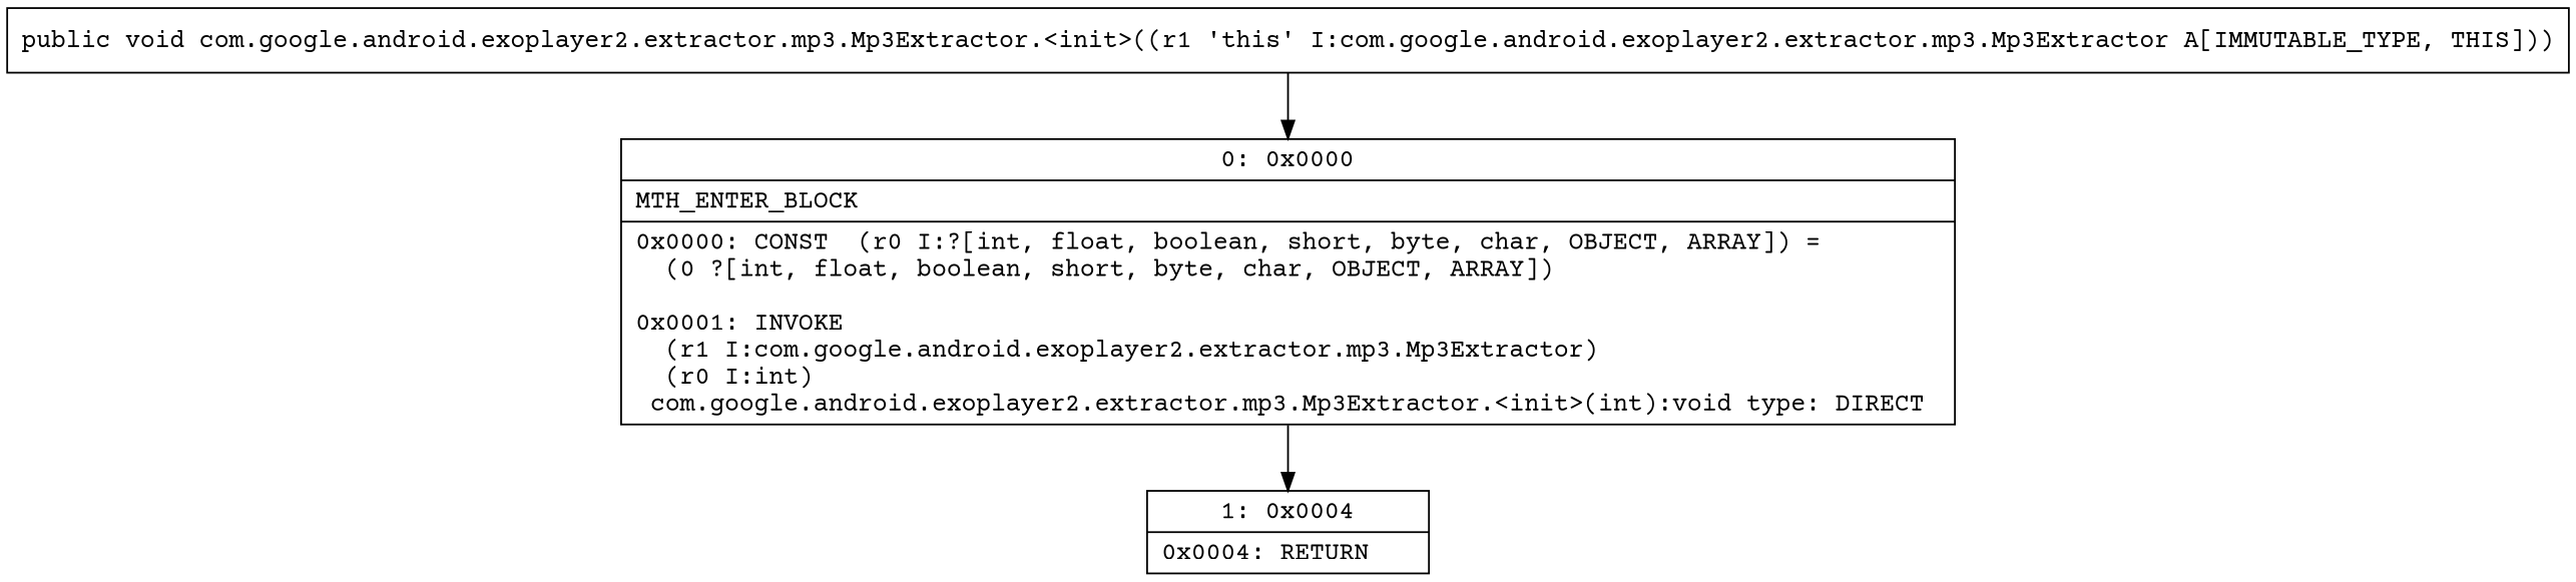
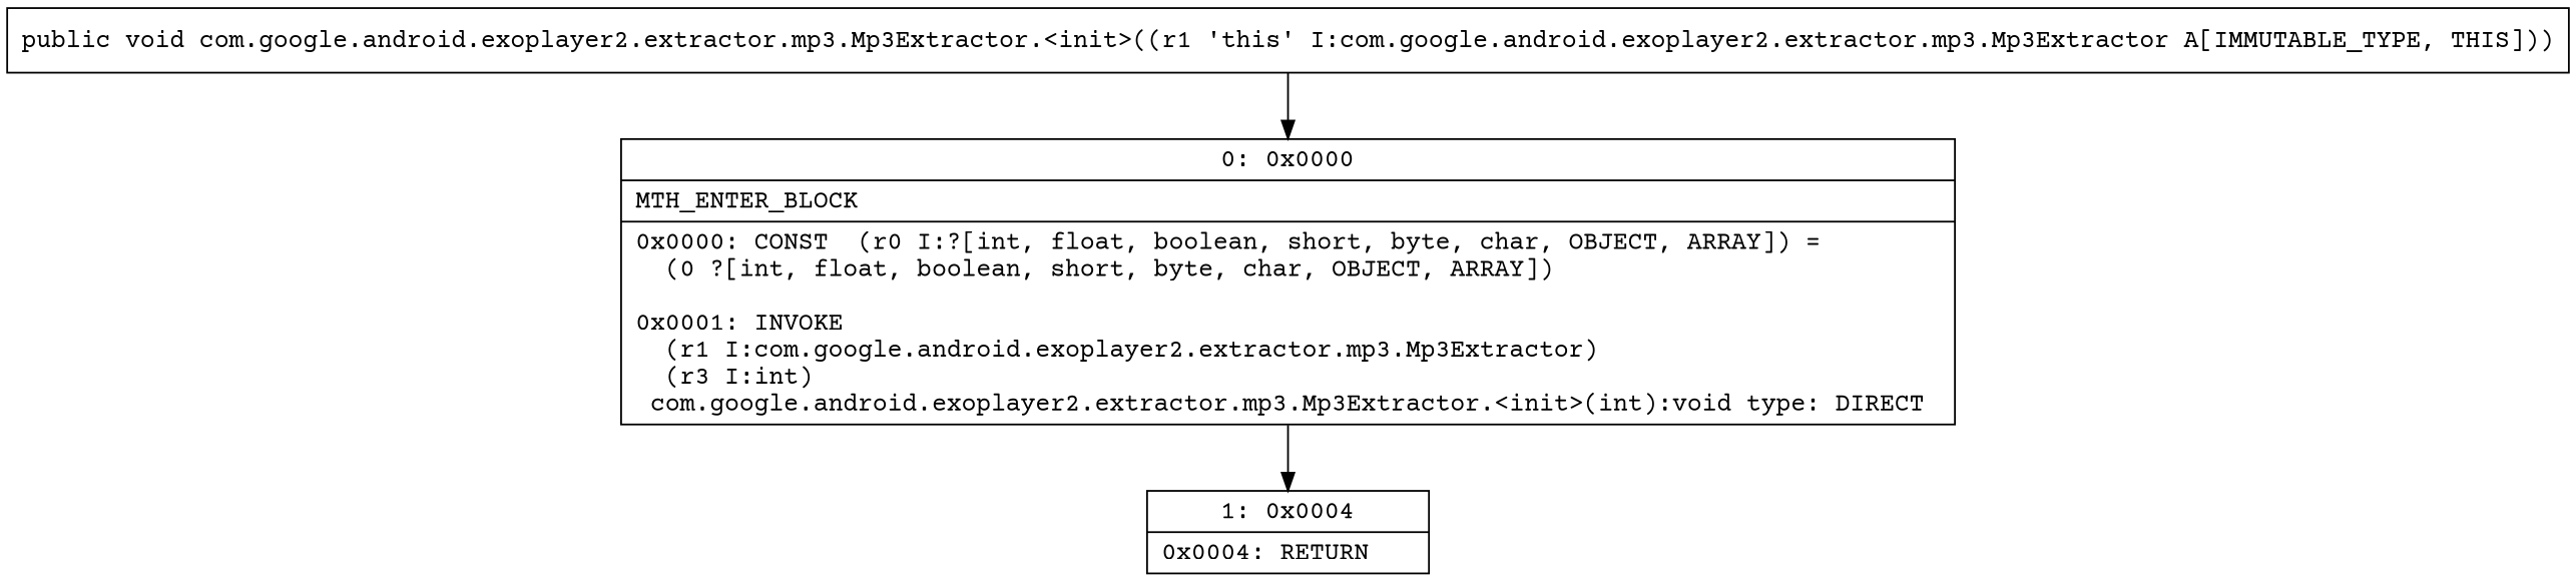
  digraph {
    fontname="Courier Prime"
    node [shape=record fontname="Courier Prime"]
    edge [fontname="Courier Prime"]
-   n1 [label="{0\:\ 0x0000|MTH_ENTER_BLOCK\l|0x0000: CONST  (r0 I:?[int, float, boolean, short, byte, char, OBJECT, ARRAY]) = \l  (0 ?[int, float, boolean, short, byte, char, OBJECT, ARRAY])\l \l0x0001: INVOKE  \l  (r1 I:com.google.android.exoplayer2.extractor.mp3.Mp3Extractor)\l  (r0 I:int)\l com.google.android.exoplayer2.extractor.mp3.Mp3Extractor.\<init\>(int):void type: DIRECT \l}"]
+   n1 [label="{0\:\ 0x0000|MTH_ENTER_BLOCK\l|0x0000: CONST  (r0 I:?[int, float, boolean, short, byte, char, OBJECT, ARRAY]) = \l  (0 ?[int, float, boolean, short, byte, char, OBJECT, ARRAY])\l \l0x0001: INVOKE  \l  (r1 I:com.google.android.exoplayer2.extractor.mp3.Mp3Extractor)\l  (r3 I:int)\l com.google.android.exoplayer2.extractor.mp3.Mp3Extractor.\<init\>(int):void type: DIRECT \l}"]
    n2 [label="{1\:\ 0x0004|0x0004: RETURN   \l}"]
    n3 [label="{public void com.google.android.exoplayer2.extractor.mp3.Mp3Extractor.\<init\>((r1 'this' I:com.google.android.exoplayer2.extractor.mp3.Mp3Extractor A[IMMUTABLE_TYPE, THIS])) }"]
    n1 -> n2
    n3 -> n1
  }
